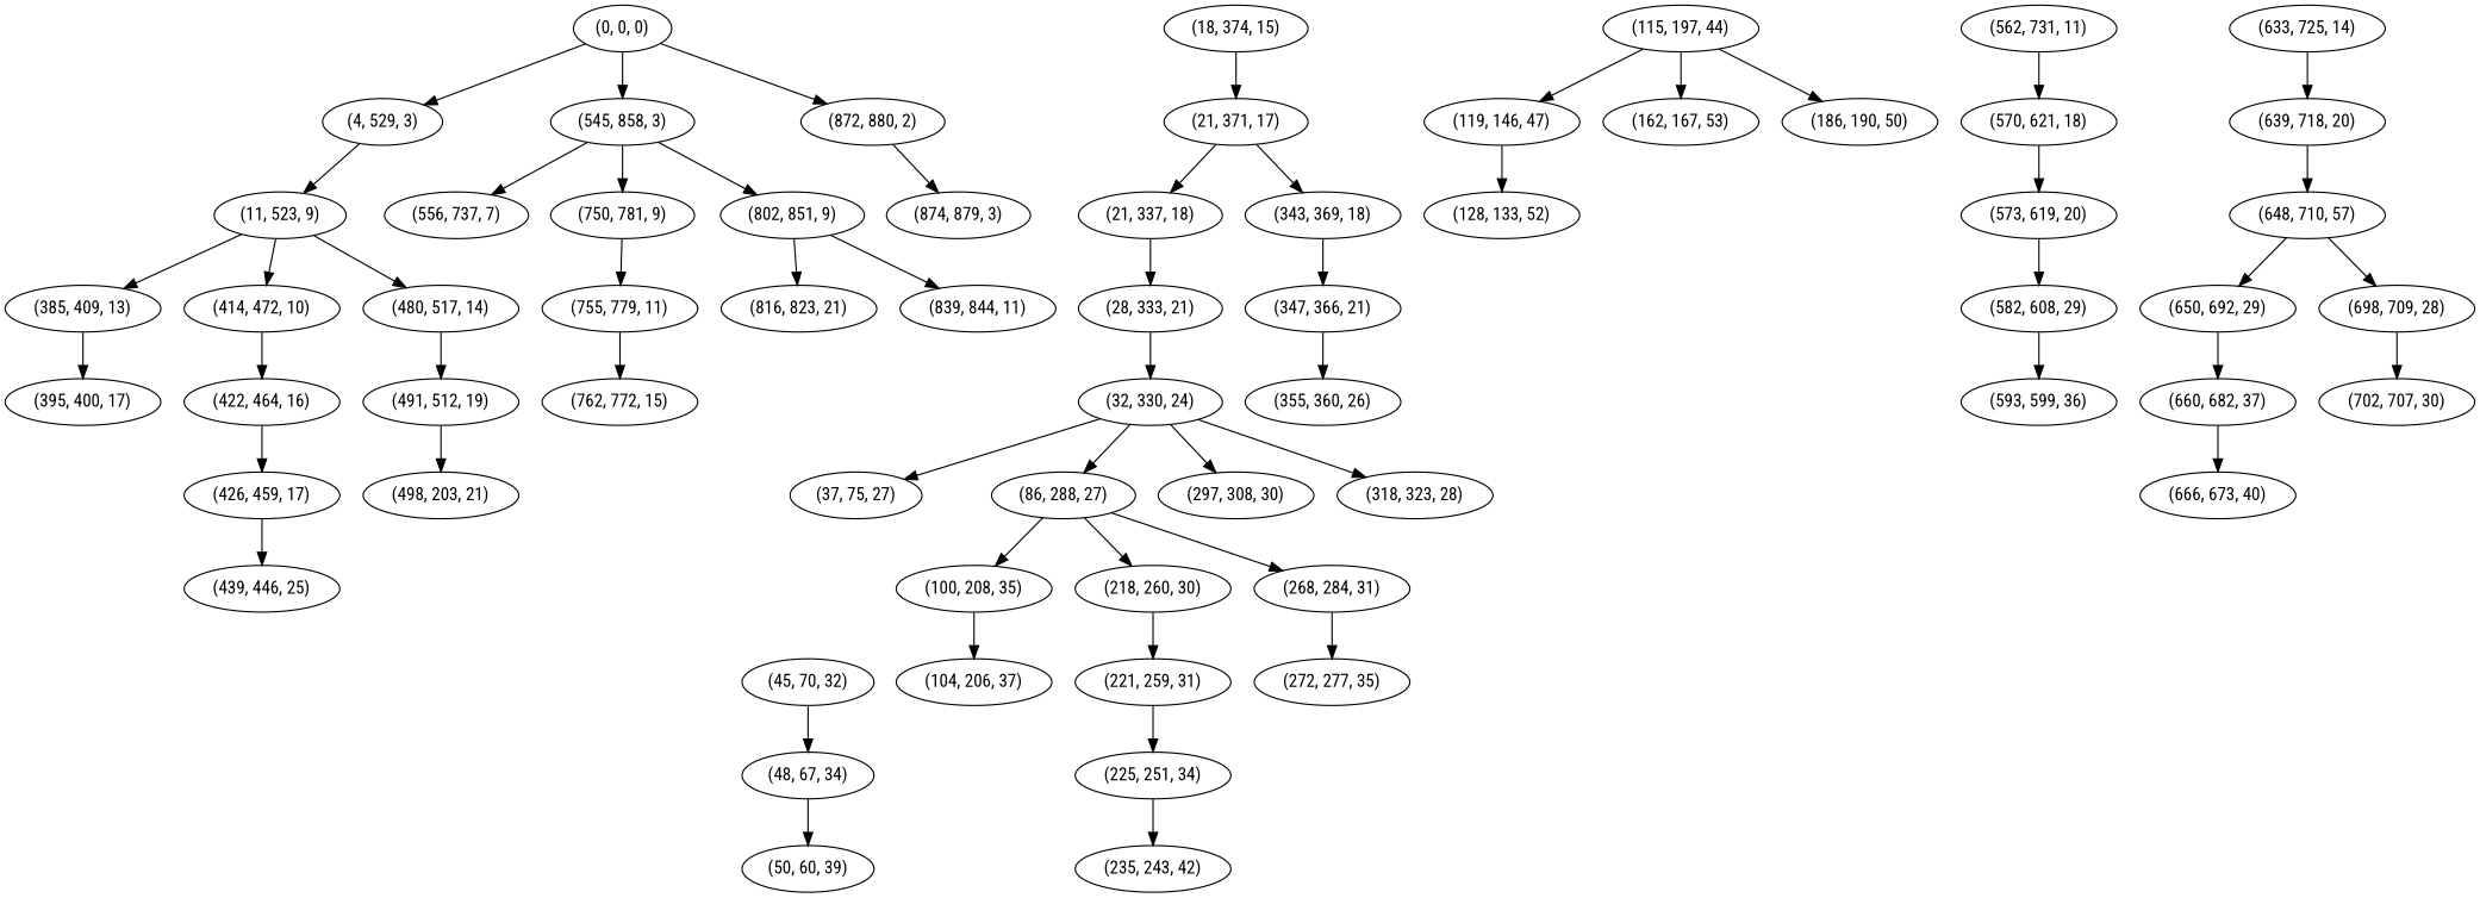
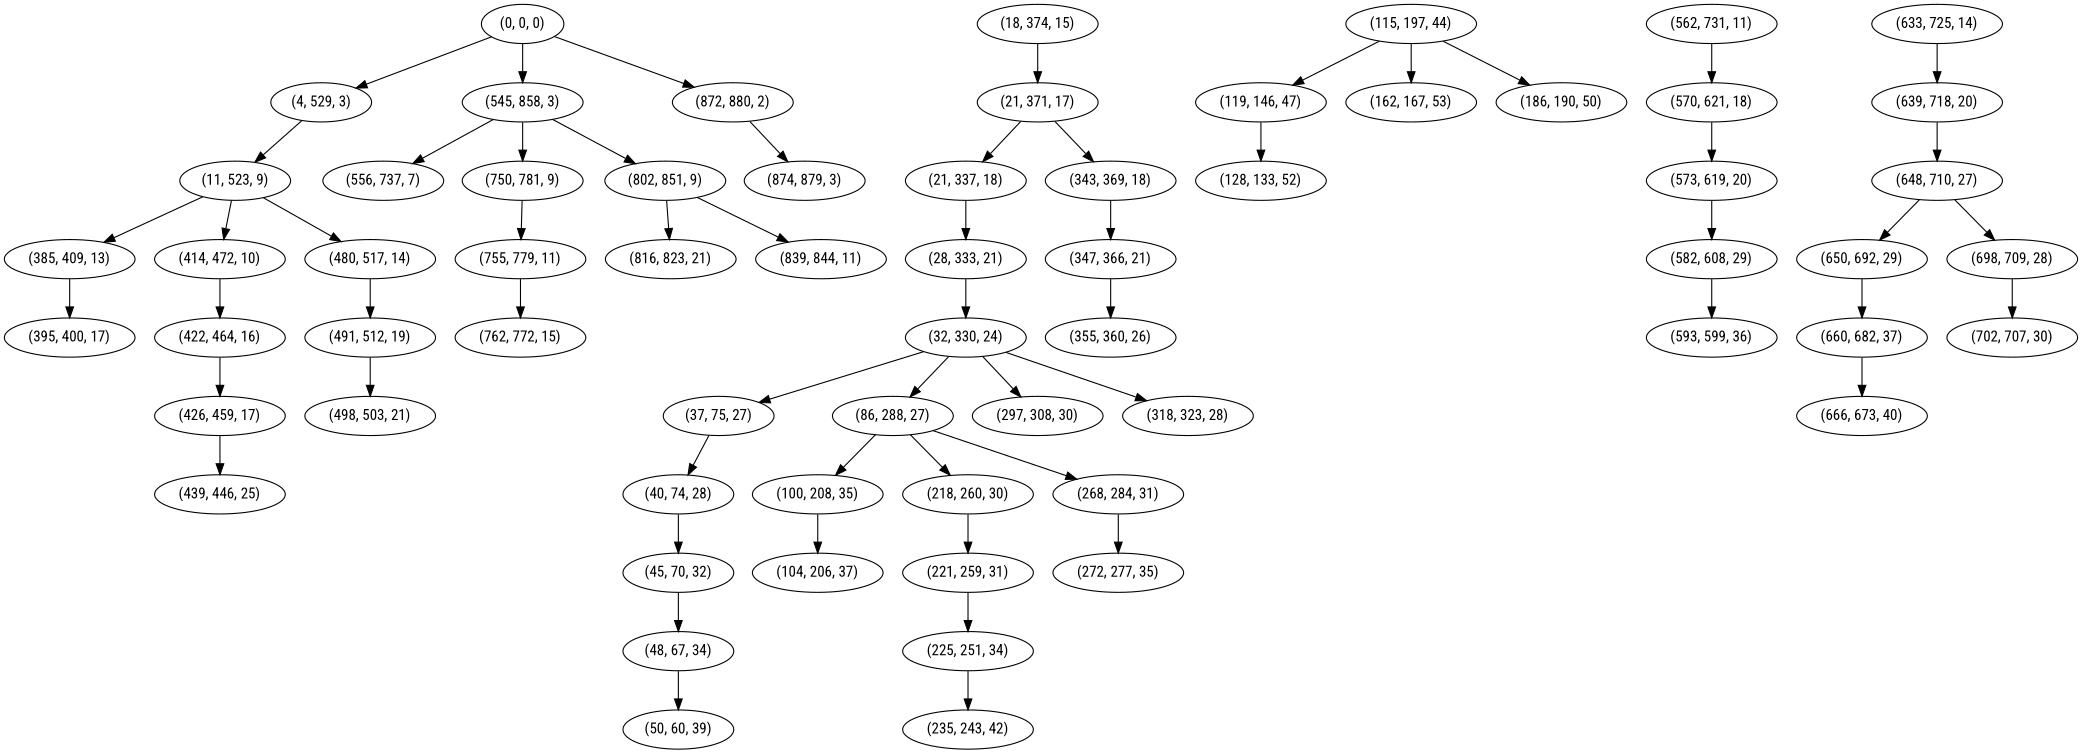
  digraph {
    fontname="Roboto Condensed"
    node [fontname="Roboto Condensed"]
    edge [fontname="Roboto Condensed"]
    "(0, 0, 0)"
    "(4, 529, 3)"
    "(545, 858, 3)"
    "(872, 880, 2)"
    "(11, 523, 9)"
    "(556, 737, 7)"
    "(750, 781, 9)"
    "(802, 851, 9)"
    "(874, 879, 3)"
    "(385, 409, 13)"
    "(414, 472, 10)"
    "(480, 517, 14)"
    n13 [label="(21, 371, 17)"]
    "(18, 374, 15)"
    "(395, 400, 17)"
    "(422, 464, 16)"
    "(491, 512, 19)"
    "(21, 337, 18)"
    "(343, 369, 18)"
    "(28, 333, 21)"
    "(347, 366, 21)"
    "(32, 330, 24)"
    "(37, 75, 27)"
    "(86, 288, 27)"
    "(297, 308, 30)"
    "(318, 323, 28)"
+   "(40, 74, 28)"
    "(100, 208, 35)"
    "(218, 260, 30)"
    "(268, 284, 31)"
    "(45, 70, 32)"
    "(48, 67, 34)"
    n33 [label="(50, 60, 39)"]
    "(104, 206, 37)"
    "(221, 259, 31)"
    "(272, 277, 35)"
    "(115, 197, 44)"
    "(119, 146, 47)"
    "(162, 167, 53)"
    "(186, 190, 50)"
    "(128, 133, 52)"
    "(225, 251, 34)"
    "(235, 243, 42)"
    "(355, 360, 26)"
    "(426, 459, 17)"
    "(439, 446, 25)"
-   "(498, 503, 21)" [label="(498, 203, 21)"]
+   "(498, 503, 21)"
    "(755, 779, 11)"
    "(816, 823, 21)"
    "(839, 844, 11)"
    "(562, 731, 11)"
    "(570, 621, 18)"
    "(573, 619, 20)"
    "(633, 725, 14)"
    "(639, 718, 20)"
    "(582, 608, 29)"
    "(593, 599, 36)"
-   "(648, 710, 27)" [label="(648, 710, 57)"]
+   "(648, 710, 27)"
    "(650, 692, 29)"
    "(698, 709, 28)"
    "(660, 682, 37)"
    "(702, 707, 30)"
    "(666, 673, 40)"
    "(762, 772, 15)"
    "(0, 0, 0)" -> "(4, 529, 3)"
    "(0, 0, 0)" -> "(545, 858, 3)"
    "(0, 0, 0)" -> "(872, 880, 2)"
    "(4, 529, 3)" -> "(11, 523, 9)"
    "(545, 858, 3)" -> "(556, 737, 7)"
    "(545, 858, 3)" -> "(750, 781, 9)"
    "(545, 858, 3)" -> "(802, 851, 9)"
    "(872, 880, 2)" -> "(874, 879, 3)"
    "(11, 523, 9)" -> "(385, 409, 13)"
    "(11, 523, 9)" -> "(414, 472, 10)"
    "(11, 523, 9)" -> "(480, 517, 14)"
    "(750, 781, 9)" -> "(755, 779, 11)"
    "(802, 851, 9)" -> "(816, 823, 21)"
    "(802, 851, 9)" -> "(839, 844, 11)"
    "(385, 409, 13)" -> "(395, 400, 17)"
    "(414, 472, 10)" -> "(422, 464, 16)"
    "(480, 517, 14)" -> "(491, 512, 19)"
    n13 -> "(21, 337, 18)"
    n13 -> "(343, 369, 18)"
    "(18, 374, 15)" -> n13
    "(422, 464, 16)" -> "(426, 459, 17)"
    "(491, 512, 19)" -> "(498, 503, 21)"
    "(21, 337, 18)" -> "(28, 333, 21)"
    "(343, 369, 18)" -> "(347, 366, 21)"
    "(28, 333, 21)" -> "(32, 330, 24)"
    "(347, 366, 21)" -> "(355, 360, 26)"
    "(32, 330, 24)" -> "(37, 75, 27)"
    "(32, 330, 24)" -> "(86, 288, 27)"
    "(32, 330, 24)" -> "(297, 308, 30)"
    "(32, 330, 24)" -> "(318, 323, 28)"
+   "(37, 75, 27)" -> "(40, 74, 28)"
    "(86, 288, 27)" -> "(100, 208, 35)"
    "(86, 288, 27)" -> "(218, 260, 30)"
    "(86, 288, 27)" -> "(268, 284, 31)"
+   "(40, 74, 28)" -> "(45, 70, 32)"
    "(100, 208, 35)" -> "(104, 206, 37)"
    "(218, 260, 30)" -> "(221, 259, 31)"
    "(268, 284, 31)" -> "(272, 277, 35)"
    "(45, 70, 32)" -> "(48, 67, 34)"
    "(48, 67, 34)" -> n33
    "(221, 259, 31)" -> "(225, 251, 34)"
    "(115, 197, 44)" -> "(119, 146, 47)"
    "(115, 197, 44)" -> "(162, 167, 53)"
    "(115, 197, 44)" -> "(186, 190, 50)"
    "(119, 146, 47)" -> "(128, 133, 52)"
    "(225, 251, 34)" -> "(235, 243, 42)"
    "(426, 459, 17)" -> "(439, 446, 25)"
    "(755, 779, 11)" -> "(762, 772, 15)"
    "(562, 731, 11)" -> "(570, 621, 18)"
    "(570, 621, 18)" -> "(573, 619, 20)"
    "(573, 619, 20)" -> "(582, 608, 29)"
    "(633, 725, 14)" -> "(639, 718, 20)"
    "(639, 718, 20)" -> "(648, 710, 27)"
    "(582, 608, 29)" -> "(593, 599, 36)"
    "(648, 710, 27)" -> "(650, 692, 29)"
    "(648, 710, 27)" -> "(698, 709, 28)"
    "(650, 692, 29)" -> "(660, 682, 37)"
    "(698, 709, 28)" -> "(702, 707, 30)"
    "(660, 682, 37)" -> "(666, 673, 40)"
  }
